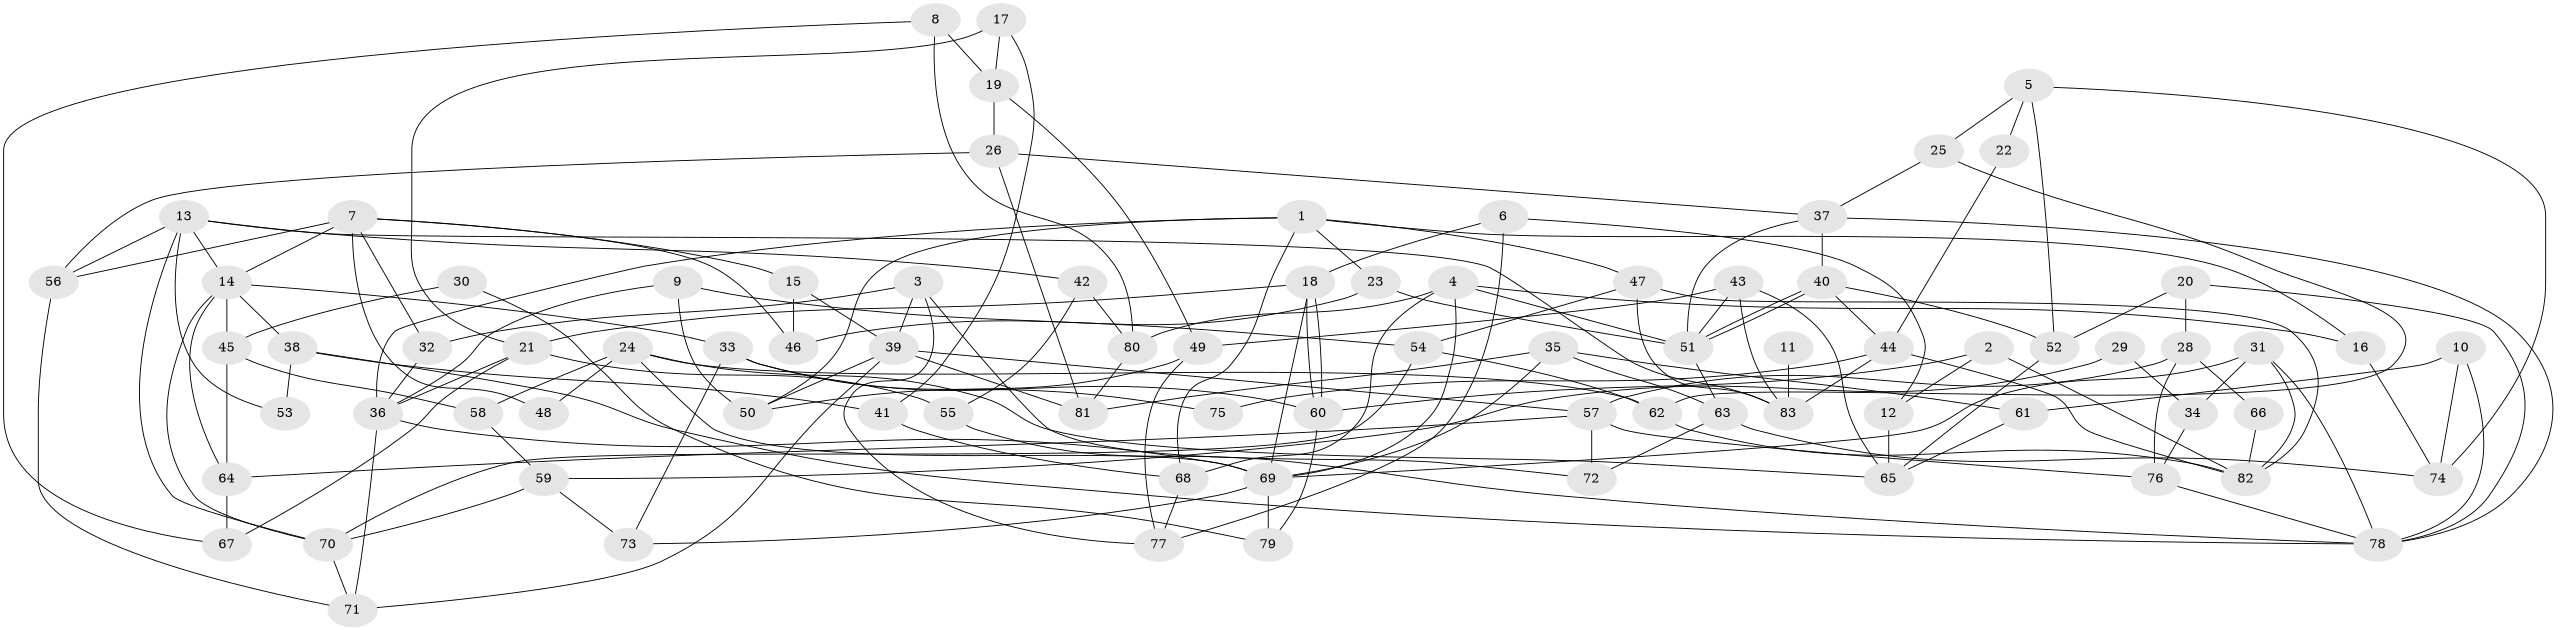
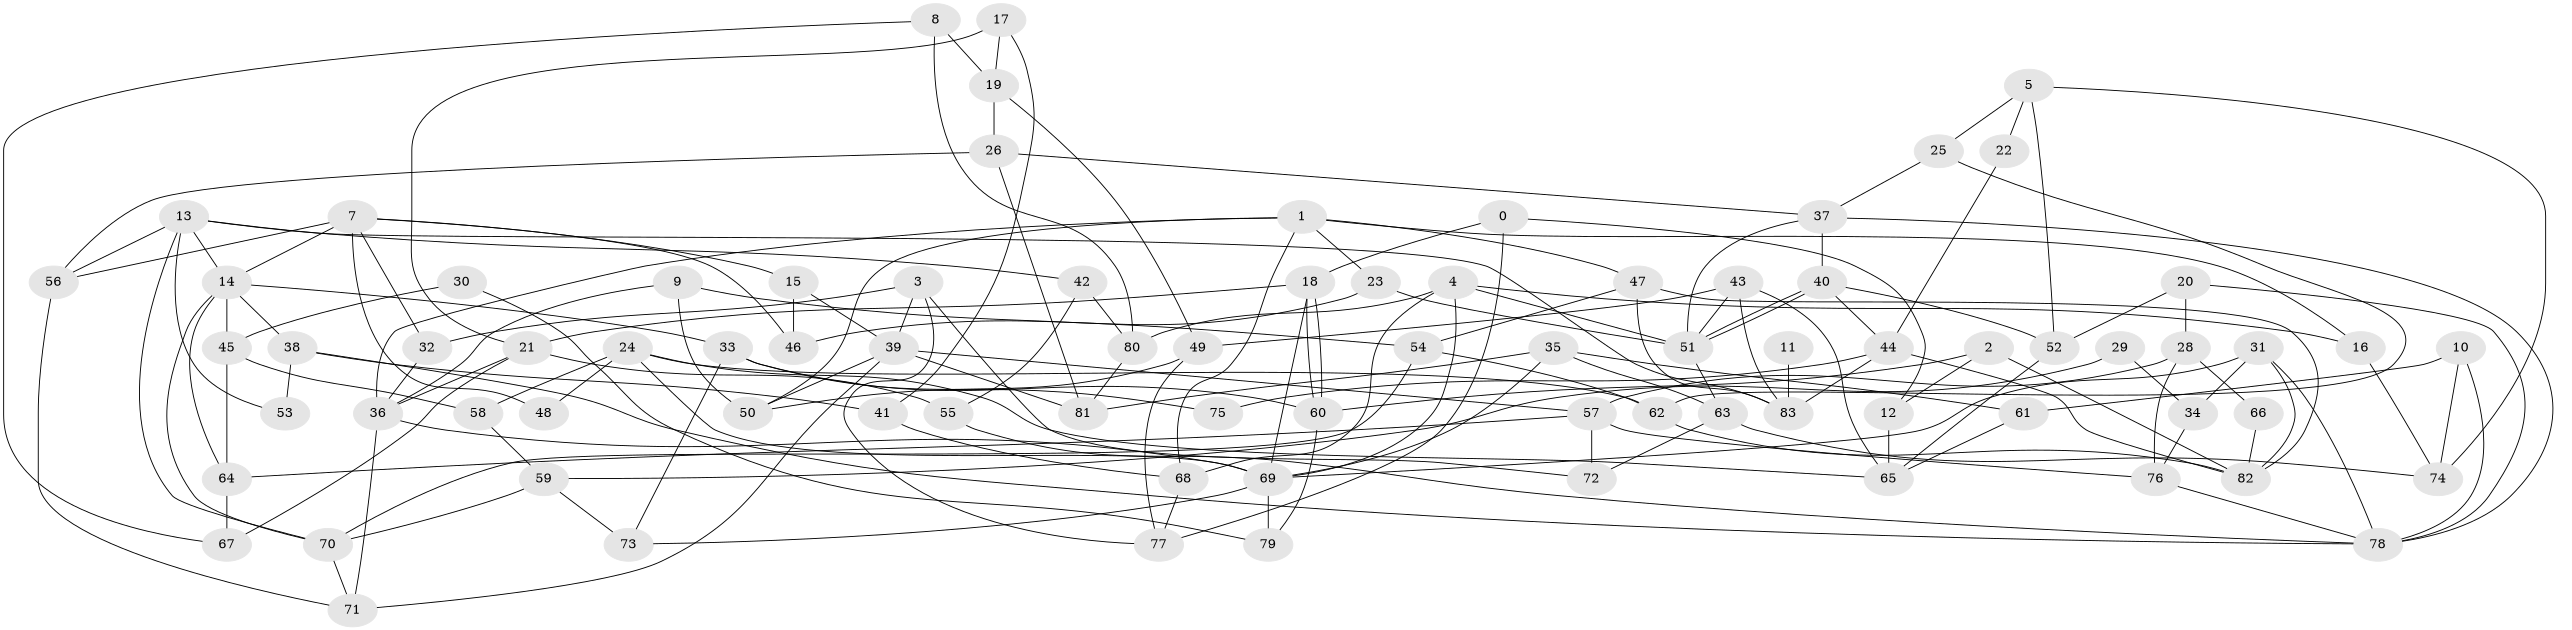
  graph {
    node [color=gray90 style=filled]
    1
    16
    23
    36
    47
    50
    68
    74
    51
    46
    69
    71
    82
    54
    83
    77
    2
    12
    60
    65
    79
    3
    32
    39
    72
    81
    57
    4
    80
    63
    73
    5
    22
    25
    52
    44
    62
    37
-   6
+   6 [label=0]
    18
    21
    7
    14
    15
    48
    56
    64
    70
    33
    38
    45
    8
    19
    67
    26
    49
    9
    10
    61
    78
    11
    13
    42
    53
    55
    75
    41
    58
    17
    20
    28
    66
    76
    24
    59
    40
    43
    29
    34
    30
    31
    35
    1 -- 16
    1 -- 23
    1 -- 36
    1 -- 47
    1 -- 50
    1 -- 68
    16 -- 74
    23 -- 51
    23 -- 46
    36 -- 69
    36 -- 71
    47 -- 82
    47 -- 54
    47 -- 83
    68 -- 77
    51 -- 63
    69 -- 79
    69 -- 73
    54 -- 62
    54 -- 70
    2 -- 82
    2 -- 12
    2 -- 60
    12 -- 65
    60 -- 79
    3 -- 77
    3 -- 32
    3 -- 39
    3 -- 72
    32 -- 36
    39 -- 50
    39 -- 71
    39 -- 81
    39 -- 57
    57 -- 72
    57 -- 64
    57 -- 76
    4 -- 16
    4 -- 68
    4 -- 51
    4 -- 69
    4 -- 80
    80 -- 81
    63 -- 74
    63 -- 72
    5 -- 74
    5 -- 22
    5 -- 25
    5 -- 52
    22 -- 44
    25 -- 62
    25 -- 37
    52 -- 65
    44 -- 82
    44 -- 83
    44 -- 75
    62 -- 82
    37 -- 51
    37 -- 78
    37 -- 40
    6 -- 77
    6 -- 12
    6 -- 18
    18 -- 69
    18 -- 60
    18 -- 60
    18 -- 21
    21 -- 36
    21 -- 67
    21 -- 55
    7 -- 46
    7 -- 32
    7 -- 14
    7 -- 15
    7 -- 48
    7 -- 56
    14 -- 64
    14 -- 70
    14 -- 33
    14 -- 38
    14 -- 45
    15 -- 46
    15 -- 39
    56 -- 71
    64 -- 67
    70 -- 71
    33 -- 60
    33 -- 73
    33 -- 75
    38 -- 78
    38 -- 53
    38 -- 41
    45 -- 64
    45 -- 58
    8 -- 80
    8 -- 19
    8 -- 67
    19 -- 26
    19 -- 49
    26 -- 81
    26 -- 37
    26 -- 56
    49 -- 50
    49 -- 77
    9 -- 36
    9 -- 50
    9 -- 54
    10 -- 74
    10 -- 61
    10 -- 78
    61 -- 65
    11 -- 83
    13 -- 83
    13 -- 14
    13 -- 56
    13 -- 70
    13 -- 42
    13 -- 53
    42 -- 80
    42 -- 55
    55 -- 78
    41 -- 68
    58 -- 59
    17 -- 21
    17 -- 19
    17 -- 41
    20 -- 52
    20 -- 78
    20 -- 28
    28 -- 57
    28 -- 66
    28 -- 76
    66 -- 82
    76 -- 78
    24 -- 69
    24 -- 65
    24 -- 62
    24 -- 48
    24 -- 58
    59 -- 73
    59 -- 70
    40 -- 51
    40 -- 51
    40 -- 52
    40 -- 44
    43 -- 51
    43 -- 83
    43 -- 65
    43 -- 49
    29 -- 59
    29 -- 34
    34 -- 76
    30 -- 79
    30 -- 45
    31 -- 69
    31 -- 82
    31 -- 78
    31 -- 34
    35 -- 69
    35 -- 81
    35 -- 63
    35 -- 61
  }
